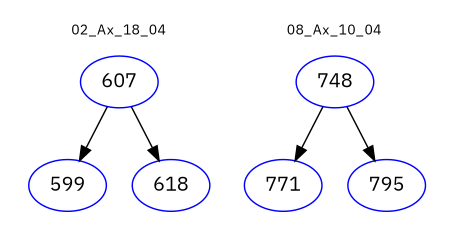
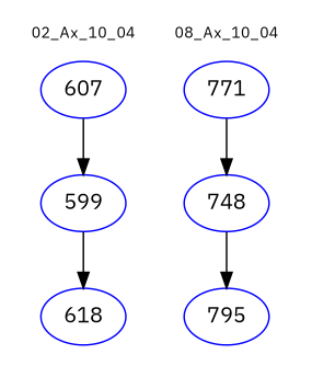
  digraph {
    fontname="IBM Plex Sans"
    node [color=blue fontname="IBM Plex Sans"]
    edge [color=black fontname="IBM Plex Sans"]
    n1 [label=607]
    n2 [label=599]
    n3 [label=618]
    n4 [label=771]
    n5 [label=748]
    n6 [label=795]
    subgraph cluster_1 {
      color=white
      fontsize=10
-     label="02_Ax_18_04"
+     label="02_Ax_10_04"
      n1
      n2
      n3
    }
    subgraph cluster_2 {
      color=white
      fontsize=10
      label="08_Ax_10_04"
      n4
      n5
      n6
    }
    n1 -> n2
-   n1 -> n3
-   n5 -> n4
+   n2 -> n3
+   n4 -> n5
    n5 -> n6
  }
